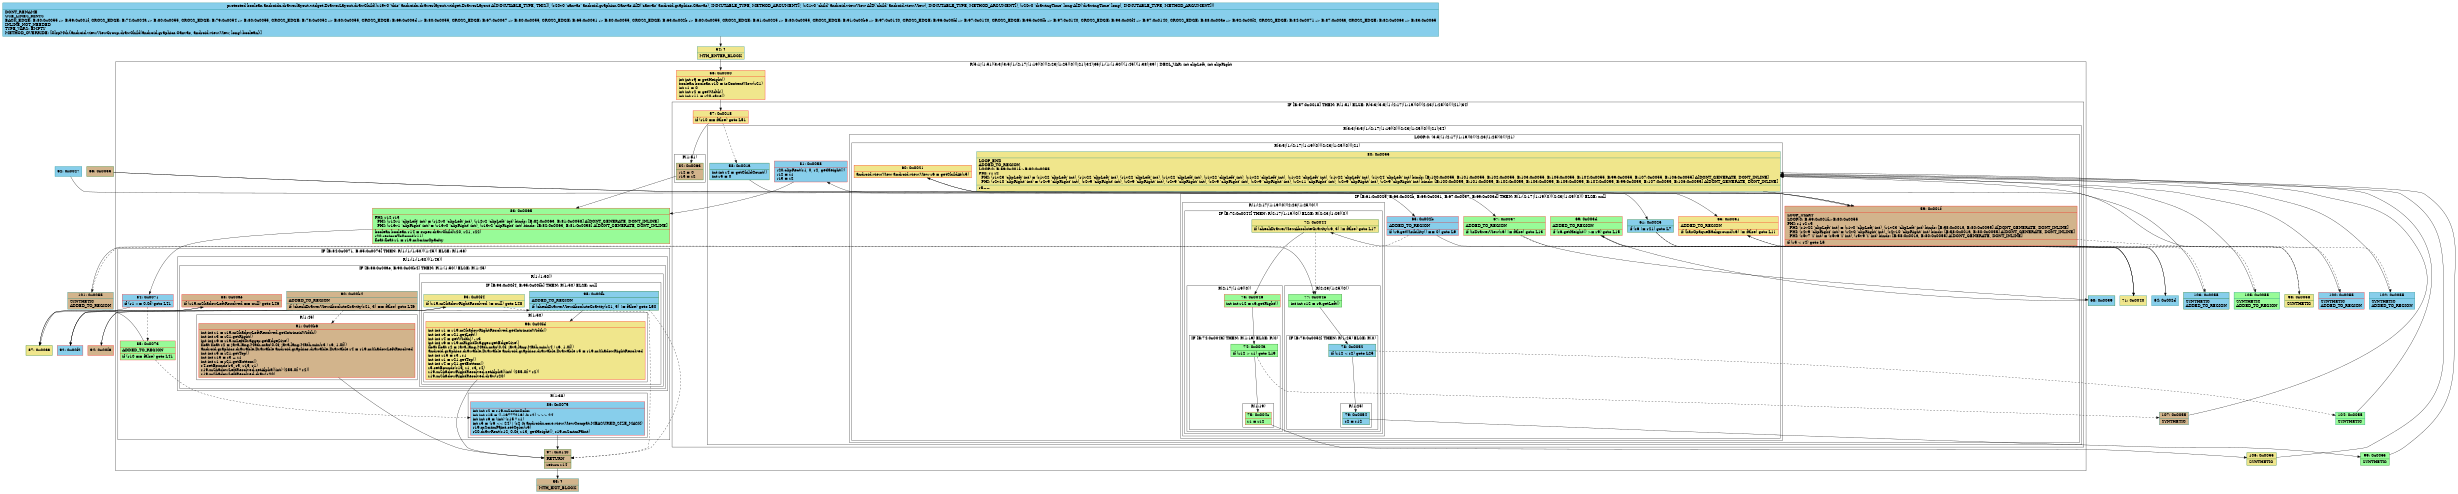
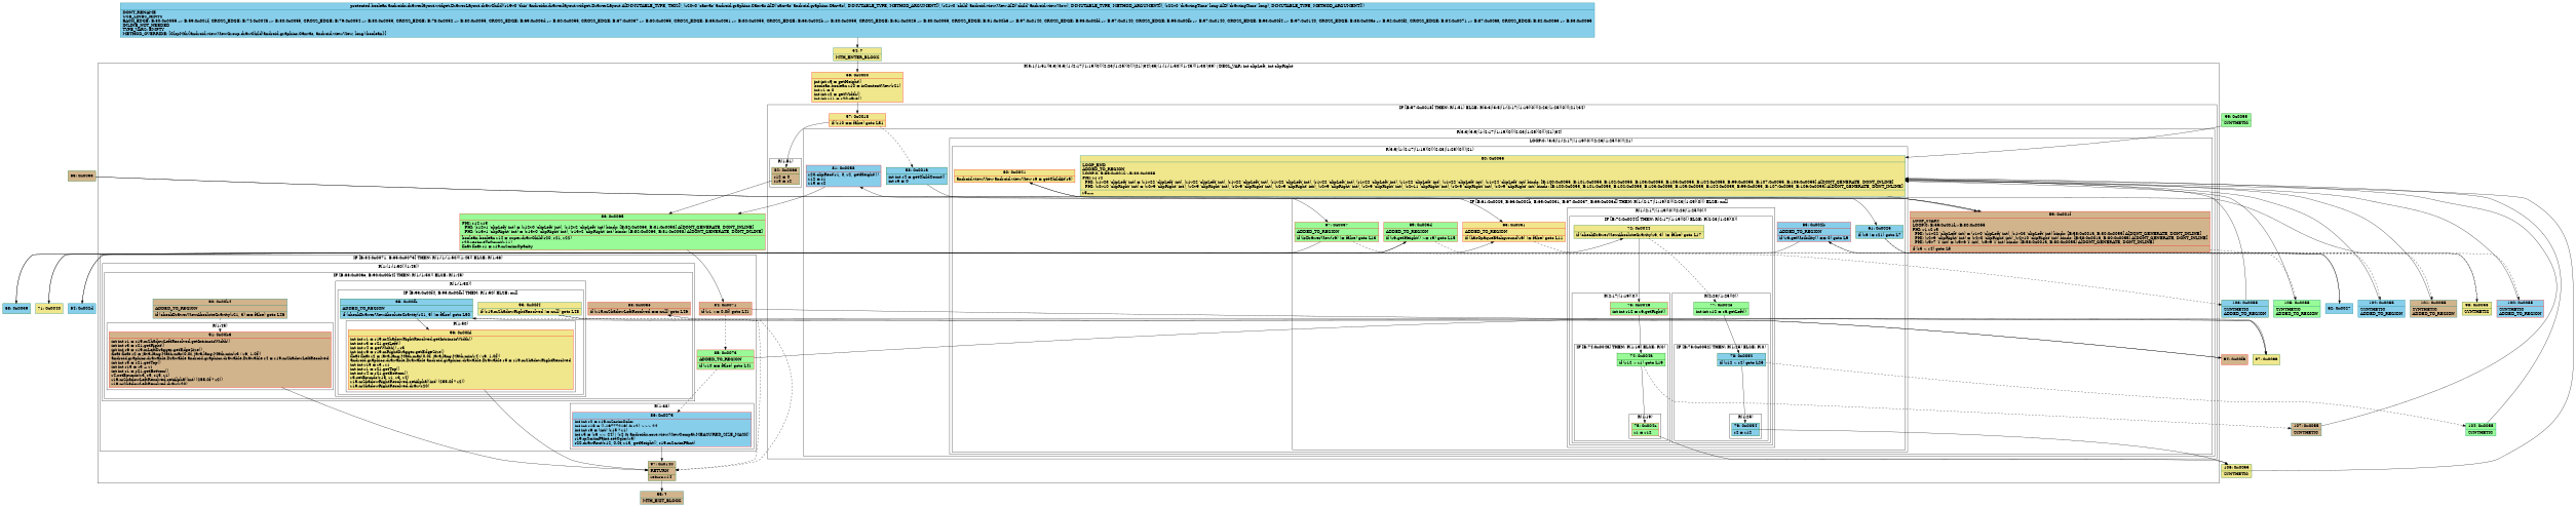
  digraph {
    node [color=red fillcolor=skyblue shape=record style=filled]
    n1 [color=darkgreen fillcolor=tan label="{82\:\ 0x0063|r12 = 0\lr13 = r2\l}"]
    n2 [fillcolor=palegreen label="{75\:\ 0x004c|r1 = r12\l}"]
    n3 [color=darkgreen fillcolor=palegreen label="{74\:\ 0x004a|if (r12 \> r1) goto L19\l}"]
    n4 [fillcolor=palegreen label="{73\:\ 0x0046|int int r12 = r6.getRight()\l}"]
    n5 [color=darkgreen label="{79\:\ 0x0054|r2 = r12\l}"]
    n6 [color=darkgreen label="{78\:\ 0x0052|if (r12 \< r2) goto L25\l}"]
    n7 [color=darkgreen fillcolor=palegreen label="{77\:\ 0x004e|int int r12 = r6.getLeft()\l}"]
    n8 [color=darkgreen fillcolor=khaki label="{72\:\ 0x0044|if (checkDrawerViewAbsoluteGravity(r6, 3) != false) goto L17\l}"]
    n9 [color=darkgreen label="{61\:\ 0x0025|if (r6 != r21) goto L7\l}"]
    n10 [label="{63\:\ 0x002b|ADDED_TO_REGION\l|if (r6.getVisibility() == 0) goto L9\l}"]
    n11 [fillcolor=khaki label="{65\:\ 0x0031|ADDED_TO_REGION\l|if (hasOpaqueBackground(r6) != false) goto L11\l}"]
    n12 [fillcolor=palegreen label="{67\:\ 0x0037|ADDED_TO_REGION\l|if (isDrawerView(r6) != false) goto L13\l}"]
    n13 [fillcolor=palegreen label="{69\:\ 0x003d|ADDED_TO_REGION\l|if (r6.getHeight() \>= r9) goto L15\l}"]
    n14 [fillcolor=khaki label="{60\:\ 0x0021|android.view.View android.view.View r6 = getChildAt(r5)\l}"]
    n15 [color=teal fillcolor=khaki label="{80\:\ 0x0055|LOOP_END\lADDED_TO_REGION\lLOOP:0: B:59:0x001f\-\>B:80:0x0055\lPHI: r1 r2 \l  PHI: (r1v23 'clipLeft' int) = (r1v22 'clipLeft' int), (r1v22 'clipLeft' int), (r1v22 'clipLeft' int), (r1v22 'clipLeft' int), (r1v22 'clipLeft' int), (r1v22 'clipLeft' int), (r1v22 'clipLeft' int), (r1v22 'clipLeft' int), (r1v24 'clipLeft' int) binds: [B:100:0x0055, B:101:0x0055, B:102:0x0055, B:103:0x0055, B:105:0x0055, B:104:0x0055, B:99:0x0055, B:107:0x0055, B:106:0x0055] A[DONT_GENERATE, DONT_INLINE]\l  PHI: (r2v10 'clipRight' int) = (r2v9 'clipRight' int), (r2v9 'clipRight' int), (r2v9 'clipRight' int), (r2v9 'clipRight' int), (r2v9 'clipRight' int), (r2v9 'clipRight' int), (r2v11 'clipRight' int), (r2v9 'clipRight' int), (r2v9 'clipRight' int) binds: [B:100:0x0055, B:101:0x0055, B:102:0x0055, B:103:0x0055, B:105:0x0055, B:104:0x0055, B:99:0x0055, B:107:0x0055, B:106:0x0055] A[DONT_GENERATE, DONT_INLINE]\l|r5++\l}"]
    n16 [fillcolor=tan label="{59\:\ 0x001f|LOOP_START\lLOOP:0: B:59:0x001f\-\>B:80:0x0055\lPHI: r1 r2 r5 \l  PHI: (r1v22 'clipLeft' int) = (r1v0 'clipLeft' int), (r1v23 'clipLeft' int) binds: [B:58:0x001a, B:80:0x0055] A[DONT_GENERATE, DONT_INLINE]\l  PHI: (r2v9 'clipRight' int) = (r2v0 'clipRight' int), (r2v10 'clipRight' int) binds: [B:58:0x001a, B:80:0x0055] A[DONT_GENERATE, DONT_INLINE]\l  PHI: (r5v7 'i' int) = (r5v6 'i' int), (r5v9 'i' int) binds: [B:58:0x001a, B:80:0x0055] A[DONT_GENERATE, DONT_INLINE]\l|if (r5 \< r4) goto L5\l}"]
    n17 [color=darkgreen label="{58\:\ 0x001a|int int r4 = getChildCount()\lint r5 = 0\l}"]
    n18 [label="{81\:\ 0x0058|r20.clipRect(r1, 0, r2, getHeight())\lr12 = r1\lr13 = r2\l}"]
    n19 [fillcolor=khaki label="{57\:\ 0x0018|if (r10 == false) goto L51\l}"]
    n20 [fillcolor=khaki label="{96\:\ 0x00fd|int int r1 = r19.mShadowRightResolved.getIntrinsicWidth()\lint int r3 = r21.getLeft()\lint int r4 = getWidth() \- r3\lint int r6 = r19.mRightDragger.getEdgeSize()\lfloat float r2 = java.lang.Math.max(0.0f, java.lang.Math.min(r4 \/ r6, 1.0f))\landroid.graphics.drawable.Drawable android.graphics.drawable.Drawable r5 = r19.mShadowRightResolved\lint int r15 = r3 \- r1\lint int r1 = r21.getTop()\lint int r4 = r21.getBottom()\lr5.setBounds(r15, r1, r3, r4)\lr19.mShadowRightResolved.setAlpha((int) (255.0f * r2))\lr19.mShadowRightResolved.draw(r20)\l}"]
    n21 [color=teal fillcolor=khaki label="{93\:\ 0x00f4|if (r19.mShadowRightResolved != null) goto L48\l}"]
    n22 [color=darkgreen label="{95\:\ 0x00fb|ADDED_TO_REGION\l|if (checkDrawerViewAbsoluteGravity(r21, 5) != false) goto L50\l}"]
    n23 [fillcolor=tan label="{91\:\ 0x00b6|int int r1 = r19.mShadowLeftResolved.getIntrinsicWidth()\lint int r3 = r21.getRight()\lint int r6 = r19.mLeftDragger.getEdgeSize()\lfloat float r2 = java.lang.Math.max(0.0f, java.lang.Math.min(r3 \/ r6, 1.0f))\landroid.graphics.drawable.Drawable android.graphics.drawable.Drawable r4 = r19.mShadowLeftResolved\lint int r5 = r21.getTop()\lint int r15 = r3 + r1\lint int r1 = r21.getBottom()\lr4.setBounds(r3, r5, r15, r1)\lr19.mShadowLeftResolved.setAlpha((int) (255.0f * r2))\lr19.mShadowLeftResolved.draw(r20)\l}"]
    n24 [fillcolor=tan label="{88\:\ 0x00ae|if (r19.mShadowLeftResolved == null) goto L46\l}"]
    n25 [color=teal fillcolor=tan label="{90\:\ 0x00b4|ADDED_TO_REGION\l|if (checkDrawerViewAbsoluteGravity(r21, 3) == false) goto L46\l}"]
    n26 [label="{86\:\ 0x0075|int int r2 = r19.mScrimColor\lint int r15 = ((\-16777216) & r2) \>\>\> 24\lint int r6 = (int) (r15 * r1)\lint r5 = (r6 \<\< 24) \| (r2 & androidx.core.view.ViewCompat.MEASURED_SIZE_MASK)\lr19.mScrimPaint.setColor(r5)\lr20.drawRect(r12, 0.0f, r13, getHeight(), r19.mScrimPaint)\l}"]
-   n27 [label="{84\:\ 0x0071|if (r1 \<= 0.0f) goto L41\l}"]
+   n27 [fillcolor=tan label="{84\:\ 0x0071|if (r1 \<= 0.0f) goto L41\l}"]
    n28 [fillcolor=palegreen label="{85\:\ 0x0073|ADDED_TO_REGION\l|if (r10 == false) goto L41\l}"]
    n29 [fillcolor=khaki label="{56\:\ 0x0000|int int r9 = getHeight()\lboolean boolean r10 = isContentView(r21)\lint r1 = 0\lint int r2 = getWidth()\lint int r11 = r20.save()\l}"]
    n30 [fillcolor=palegreen label="{83\:\ 0x0065|PHI: r12 r13 \l  PHI: (r12v1 'clipLeft' int) = (r12v0 'clipLeft' int), (r12v2 'clipLeft' int) binds: [B:82:0x0063, B:81:0x0058] A[DONT_GENERATE, DONT_INLINE]\l  PHI: (r13v1 'clipRight' int) = (r13v0 'clipRight' int), (r13v2 'clipRight' int) binds: [B:82:0x0063, B:81:0x0058] A[DONT_GENERATE, DONT_INLINE]\l|boolean boolean r14 = super.drawChild(r20, r21, r22)\lr20.restoreToCount(r11)\lfloat float r1 = r19.mScrimOpacity\l}"]
    n31 [color=darkgreen fillcolor=tan label="{97\:\ 0x0140|RETURN\l|return r14\l}"]
    n32 [color=darkgreen fillcolor=khaki label="{106\:\ 0x0055|SYNTHETIC\l}"]
    n33 [color=teal fillcolor=tan label="{107\:\ 0x0055|SYNTHETIC\l}"]
    n34 [color=darkgreen fillcolor=palegreen label="{99\:\ 0x0055|SYNTHETIC\l}"]
    n35 [color=teal fillcolor=palegreen label="{104\:\ 0x0055|SYNTHETIC\l}"]
    n36 [color=teal label="{62\:\ 0x0027}"]
    n37 [label="{100\:\ 0x0055|SYNTHETIC\lADDED_TO_REGION\l}"]
    n38 [color=teal label="{64\:\ 0x002d}"]
    n39 [color=teal fillcolor=tan label="{101\:\ 0x0055|SYNTHETIC\lADDED_TO_REGION\l}"]
    n40 [color=teal label="{102\:\ 0x0055|SYNTHETIC\lADDED_TO_REGION\l}"]
    n41 [color=darkgreen label="{68\:\ 0x0039}"]
    n42 [color=darkgreen label="{103\:\ 0x0055|SYNTHETIC\lADDED_TO_REGION\l}"]
    n43 [color=teal fillcolor=khaki label="{71\:\ 0x0040}"]
    n44 [color=teal fillcolor=palegreen label="{105\:\ 0x0055|SYNTHETIC\lADDED_TO_REGION\l}"]
    n45 [color=darkgreen fillcolor=khaki label="{98\:\ 0x0058|SYNTHETIC\l}"]
    n46 [fillcolor=tan label="{94\:\ 0x00f6}"]
-   n47 [label="{92\:\ 0x00f2}"]
    n48 [color=darkgreen fillcolor=khaki label="{87\:\ 0x00aa}"]
    n49 [color=teal fillcolor=tan label="{55\:\ ?|MTH_EXIT_BLOCK\l}"]
    n50 [color=darkgreen fillcolor=tan label="{66\:\ 0x0033}"]
    n51 [color=teal fillcolor=khaki label="{54\:\ ?|MTH_ENTER_BLOCK\l}"]
    n52 [color=teal label="{protected boolean androidx.drawerlayout.widget.DrawerLayout.drawChild((r19v0 'this' androidx.drawerlayout.widget.DrawerLayout A[IMMUTABLE_TYPE, THIS]), (r20v0 'canvas' android.graphics.Canvas A[D('canvas' android.graphics.Canvas), IMMUTABLE_TYPE, METHOD_ARGUMENT]), (r21v0 'child' android.view.View A[D('child' android.view.View), IMMUTABLE_TYPE, METHOD_ARGUMENT]), (r22v0 'drawingTime' long A[D('drawingTime' long), IMMUTABLE_TYPE, METHOD_ARGUMENT]))  | DONT_RENAME\lUSE_LINES_HINTS\lBACK_EDGE: B:80:0x0055 \-\> B:59:0x001f, CROSS_EDGE: B:74:0x004a \-\> B:80:0x0055, CROSS_EDGE: B:79:0x0054 \-\> B:80:0x0055, CROSS_EDGE: B:78:0x0052 \-\> B:80:0x0055, CROSS_EDGE: B:69:0x003d \-\> B:80:0x0055, CROSS_EDGE: B:67:0x0037 \-\> B:80:0x0055, CROSS_EDGE: B:65:0x0031 \-\> B:80:0x0055, CROSS_EDGE: B:63:0x002b \-\> B:80:0x0055, CROSS_EDGE: B:61:0x0025 \-\> B:80:0x0055, CROSS_EDGE: B:91:0x00b6 \-\> B:97:0x0140, CROSS_EDGE: B:96:0x00fd \-\> B:97:0x0140, CROSS_EDGE: B:95:0x00fb \-\> B:97:0x0140, CROSS_EDGE: B:93:0x00f4 \-\> B:97:0x0140, CROSS_EDGE: B:88:0x00ae \-\> B:92:0x00f2, CROSS_EDGE: B:84:0x0071 \-\> B:87:0x00aa, CROSS_EDGE: B:82:0x0063 \-\> B:83:0x0065\lINLINE_NOT_NEEDED\lTYPE_VARS: EMPTY\lMETHOD_OVERRIDE: [ClspMth\{android.view.ViewGroup.drawChild(android.graphics.Canvas, android.view.View, long):boolean\}]\l}"]
    subgraph cluster_1 {
      label="R(5:1|(1:51)(3:3|(3:5|(1:(2:17|(1:19)(0))(2:23|(1:25)(0)))|21)|34)|35|(1:(1:(1:50))(1:45))(1:38)|39) | DECL_VAR: int clipLeft, int clipRight\l"
      n29
      n30
      n31
      subgraph cluster_2 {
        label="IF [B:57:0x0018] THEN: R(1:51) ELSE: R(3:3|(3:5|(1:(2:17|(1:19)(0))(2:23|(1:25)(0)))|21)|34)"
        n19
        subgraph cluster_3 {
          label="R(1:51)"
          n1
        }
        subgraph cluster_4 {
          label="R(3:3|(3:5|(1:(2:17|(1:19)(0))(2:23|(1:25)(0)))|21)|34)"
          n17
          n18
          subgraph cluster_5 {
            label="LOOP:0: (3:5|(1:(2:17|(1:19)(0))(2:23|(1:25)(0)))|21)"
            n16
            subgraph cluster_6 {
              label="R(3:5|(1:(2:17|(1:19)(0))(2:23|(1:25)(0)))|21)"
              n14
              n15
              subgraph cluster_7 {
                label="IF [B:61:0x0025, B:63:0x002b, B:65:0x0031, B:67:0x0037, B:69:0x003d] THEN: R(1:(2:17|(1:19)(0))(2:23|(1:25)(0))) ELSE: null"
                n9
                n10
                n11
                n12
                n13
                subgraph cluster_8 {
                  label="R(1:(2:17|(1:19)(0))(2:23|(1:25)(0)))"
                  subgraph cluster_9 {
                    label="IF [B:72:0x0044] THEN: R(2:17|(1:19)(0)) ELSE: R(2:23|(1:25)(0))"
                    n8
                    subgraph cluster_10 {
                      label="R(2:17|(1:19)(0))"
                      n4
                      subgraph cluster_11 {
                        label="IF [B:74:0x004a] THEN: R(1:19) ELSE: R(0)"
                        n3
                        subgraph cluster_12 {
                          label="R(1:19)"
                          n2
                        }
                        subgraph cluster_13 {
                          label="R(0)"
                        }
                      }
                    }
                    subgraph cluster_14 {
                      label="R(2:23|(1:25)(0))"
                      n7
                      subgraph cluster_15 {
                        label="IF [B:78:0x0052] THEN: R(1:25) ELSE: R(0)"
                        n6
                        subgraph cluster_16 {
                          label="R(1:25)"
                          n5
                        }
                        subgraph cluster_17 {
                          label="R(0)"
                        }
                      }
                    }
                  }
                }
              }
            }
          }
        }
      }
      subgraph cluster_18 {
        label="IF [B:84:0x0071, B:85:0x0073] THEN: R(1:(1:(1:50))(1:45)) ELSE: R(1:38)"
        n27
        n28
        subgraph cluster_19 {
          label="R(1:(1:(1:50))(1:45))"
          subgraph cluster_20 {
            label="IF [B:88:0x00ae, B:90:0x00b4] THEN: R(1:(1:50)) ELSE: R(1:45)"
            n24
            n25
            subgraph cluster_21 {
              label="R(1:(1:50))"
              subgraph cluster_22 {
                label="IF [B:93:0x00f4, B:95:0x00fb] THEN: R(1:50) ELSE: null"
                n21
                n22
                subgraph cluster_23 {
                  label="R(1:50)"
                  n20
                }
              }
            }
            subgraph cluster_24 {
              label="R(1:45)"
              n23
            }
          }
        }
        subgraph cluster_25 {
          label="R(1:38)"
          n26
        }
      }
    }
    n1 -> n30
    n2 -> n32
    n3 -> n2
    n3 -> n33 [style=dashed]
    n4 -> n3
-   n5 -> n34
+   n5 -> n32
    n6 -> n5
    n6 -> n35 [style=dashed]
    n7 -> n6
    n8 -> n4
    n8 -> n7 [style=dashed]
-   n9 -> n43
+   n9 -> n36
    n9 -> n37 [style=dashed]
    n10 -> n38
    n10 -> n39 [style=dashed]
    n11 -> n40 [style=dashed]
    n12 -> n41
    n12 -> n42 [style=dashed]
    n13 -> n43
    n13 -> n44 [style=dashed]
    n14 -> n9
    n15 -> n16
    n16 -> n14
    n16 -> n45 [style=dashed]
    n17 -> n16
    n18 -> n30
    n19 -> n1
    n19 -> n17 [style=dashed]
    n20 -> n31
    n21 -> n31 [style=dashed]
    n21 -> n46
    n22 -> n20
    n22 -> n31 [style=dashed]
    n23 -> n31
-   n24 -> n47
    n25 -> n23 [style=dashed]
-   n25 -> n47
    n26 -> n31
    n27 -> n28 [style=dashed]
    n27 -> n48
    n28 -> n26 [style=dashed]
    n28 -> n48
    n29 -> n19
    n30 -> n27
    n31 -> n49
    n32 -> n15
    n33 -> n15
    n34 -> n15
    n35 -> n15
    n36 -> n10
    n37 -> n15
    n38 -> n11
-   n39 -> n7
+   n39 -> n15
    n40 -> n15
    n41 -> n13
    n42 -> n15
    n43 -> n8
    n44 -> n15
    n45 -> n18
    n46 -> n22
-   n47 -> n21
    n48 -> n24
    n50 -> n11
    n50 -> n12
    n51 -> n29
    n52 -> n51
  }
